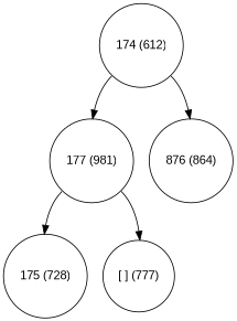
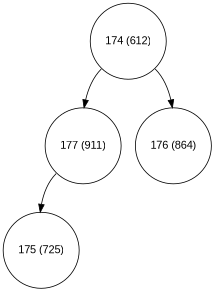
  digraph {
    node [fontname=Arial shape=circle]
    edge [tailport=sw]
    n1 [label="174 (612)" width=0.5]
-   n2 [label="177 (981)" width=0.5]
-   n3 [label="876 (864)" width=0.5]
-   n4 [label="175 (728)" width=0.5]
-   n5 [label="[ ] (777)" width=0.5]
+   n2 [label="177 (911)" width=0.5]
+   n3 [label="176 (864)" width=0.5]
+   n4 [label="175 (725)" width=0.5]
    n1 -> n2
    n1 -> n3 [tailport=se]
    n2 -> n4
-   n2 -> n5 [tailport=se]
  }
